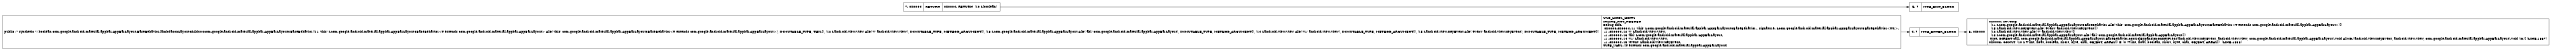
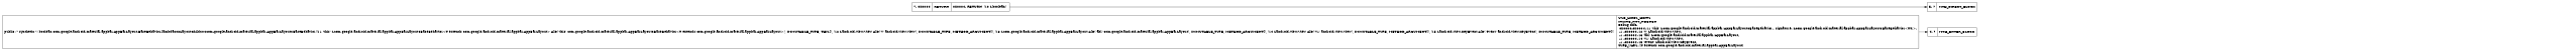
  digraph {
    rankdir=LR
    node [shape=record]
    n1 [label="{4\:\ ?|MTH_ENTER_BLOCK\l}"]
-   n2 [label="{6\:\ 0x0000|0x0000: INVOKE  \l  (r1 I:com.google.android.material.appbar.AppBarLayout$BaseBehavior A[D('this' com.google.android.material.appbar.AppBarLayout$BaseBehavior\<T extends com.google.android.material.appbar.AppBarLayout\>)])\l  (r5 I:android.view.KeyEvent A[D('event' android.view.KeyEvent)])\l  (r2 I:android.view.View A[D('v' android.view.View)])\l  (r3 I:com.google.android.material.appbar.AppBarLayout A[D('abl' com.google.android.material.appbar.AppBarLayout)])\l type: DIRECT call: com.google.android.material.appbar.AppBarLayout.BaseBehavior.controlExpansionOnKeyPress(android.view.KeyEvent, android.view.View, com.google.android.material.appbar.AppBarLayout):void A[MD:(android.view.KeyEvent, android.view.View, com.google.android.material.appbar.AppBarLayout):void (m)] (LINE:1837)\l0x0003: CONST  (r0 I:??[int, float, boolean, short, byte, char, OBJECT, ARRAY]) = (0 ??[int, float, boolean, short, byte, char, OBJECT, ARRAY])  (LINE:1838)\l}"]
    n3 [label="{7\:\ 0x0004|RETURN\l|0x0004: RETURN  (r0 I:boolean) \l}"]
-   n4 [label="{5\:\ ?|MTH_EXIT_BLOCK\l}"]
+   n4 [label="{5\:\ ?|MTH_DIRECT_BLOCK\l}"]
    n5 [label="{public \/* synthetic *\/ boolean com.google.android.material.appbar.AppBarLayout.BaseBehavior.lambda$onLayoutChild$0$com\-google\-android\-material\-appbar\-AppBarLayout$BaseBehavior((r1 'this' I:com.google.android.material.appbar.AppBarLayout$BaseBehavior\<T extends com.google.android.material.appbar.AppBarLayout\> A[D('this' com.google.android.material.appbar.AppBarLayout$BaseBehavior\<T extends com.google.android.material.appbar.AppBarLayout\>), IMMUTABLE_TYPE, THIS]), (r2 I:android.view.View A[D('v' android.view.View), IMMUTABLE_TYPE, METHOD_ARGUMENT]), (r3 I:com.google.android.material.appbar.AppBarLayout A[D('abl' com.google.android.material.appbar.AppBarLayout), IMMUTABLE_TYPE, METHOD_ARGUMENT]), (r4 I:android.view.View A[D('v1' android.view.View), IMMUTABLE_TYPE, METHOD_ARGUMENT]), (r5 I:android.view.KeyEvent A[D('event' android.view.KeyEvent), IMMUTABLE_TYPE, METHOD_ARGUMENT]))  | USE_LINES_HINTS\lINLINE_NOT_NEEDED\lDebug Info:\l  0x0000\-0x0004: r1 'this' Lcom\/google\/android\/material\/appbar\/AppBarLayout$BaseBehavior;, signature: Lcom\/google\/android\/material\/appbar\/AppBarLayout$BaseBehavior\<TT;\>;\l  \-1 \-0x0004: r2 'v' Landroid\/view\/View;\l  \-1 \-0x0004: r3 'abl' Lcom\/google\/android\/material\/appbar\/AppBarLayout;\l  \-1 \-0x0004: r4 'v1' Landroid\/view\/View;\l  \-1 \-0x0004: r5 'event' Landroid\/view\/KeyEvent;\lTYPE_VARS: [T extends com.google.android.material.appbar.AppBarLayout]\l}"]
-   n1 -> n2
    n3 -> n4
    n5 -> n1
  }
